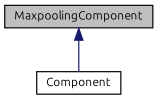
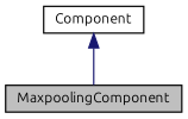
  digraph {
    fontname=Ubuntu
    node [color=black fontname=Ubuntu fontsize=10 shape=record style=filled]
    n1 [fillcolor=grey75 fontcolor=black height=0.2 label=MaxpoolingComponent width=0.4]
    n2 [fillcolor=white height=0.2 label=Component width=0.4]
-   n1 -> n2 [color=midnightblue dir=back fontname=Ubuntu fontsize=10 labelfontname=Helvetica labelfontsize=10 style=solid]
+   n2 -> n1 [color=midnightblue dir=back fontname=Ubuntu fontsize=10 labelfontname=Helvetica labelfontsize=10 style=solid]
  }
